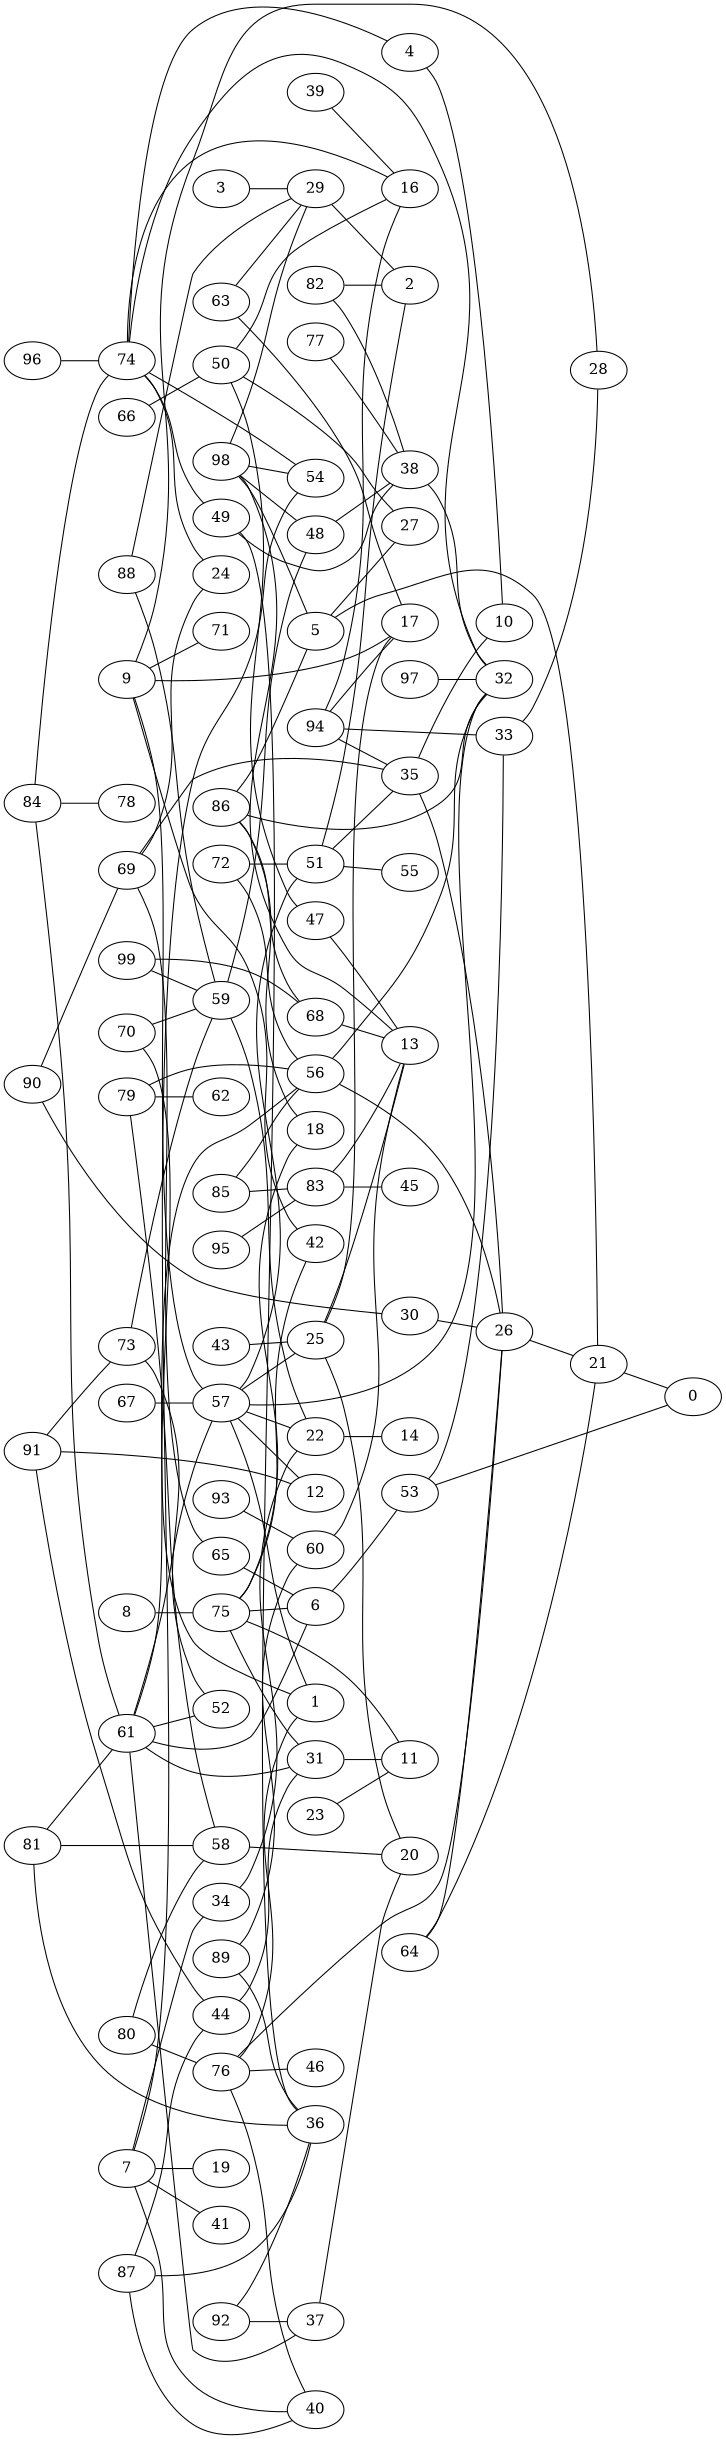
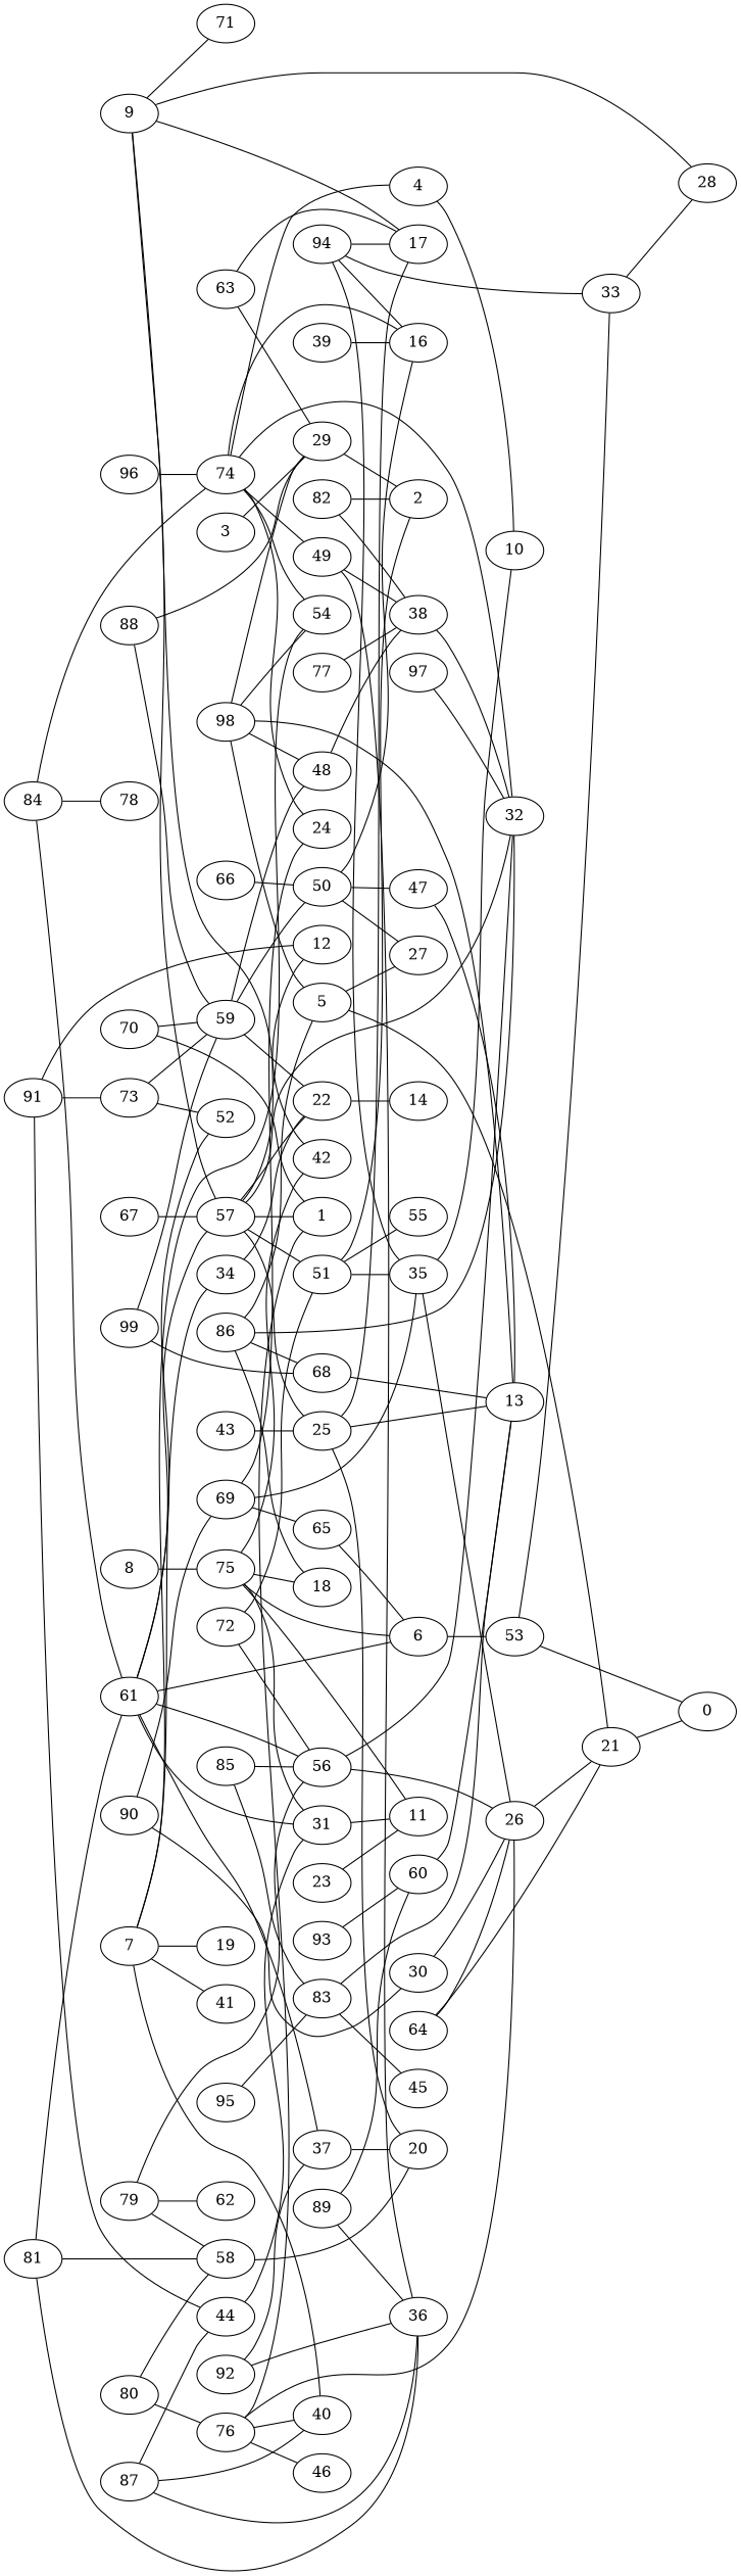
  digraph {
    rankdir=LR
    edge [color=black dir=none]
    49
    38
    36
    32
    91
    73
    44
    12
    59
    52
    39
    16
    77
    94
    17
    35
    33
    63
    29
    3
    2
    68
    55
    13
    87
    40
    31
    22
    50
    48
    72
    56
    51
    26
    37
    20
    80
    58
    76
    53
    0
    82
    89
    60
    93
    92
    99
    25
    21
    79
    62
    10
    8
    75
    42
    11
    18
    6
    83
    45
    64
    34
    14
    90
    30
    69
    24
    65
    9
    71
    28
    57
    1
    27
    47
    67
    95
    81
    61
    98
    5
    54
    96
    74
    4
    43
    85
    23
    46
    97
    70
    66
    84
    78
    7
    19
    41
    86
    88
    subgraph sub_1 {
      49
      38
      36
      32
      91
      73
      44
      12
      59
      52
      39
      16
      77
      94
      17
      35
      33
      63
      29
      3
      2
      68
      55
      13
      87
      40
      31
      22
      50
      48
      72
      56
      51
      26
      37
      20
      80
      58
      76
      53
      0
      82
      89
      60
      93
      92
      99
      25
      21
      79
      62
      10
      8
      75
      42
      11
      18
      6
      83
      45
      64
      34
      14
      90
      30
      69
      24
      65
      9
      71
      28
      57
      1
      27
      47
      67
      95
      81
      61
      98
      5
      54
      96
      74
      4
      43
      85
      23
      46
      97
      70
      66
      84
      78
      7
      19
      41
      86
      88
    }
    49 -> 38
    49 -> 36
    38 -> 32
    91 -> 73
    91 -> 44
    91 -> 12
    73 -> 59
    73 -> 52
    44 -> 31
    59 -> 22
+   59 -> 50
    59 -> 48
    39 -> 16
    77 -> 38
    94 -> 16
    94 -> 17
    94 -> 35
    94 -> 33
    35 -> 26
    35 -> 10
    33 -> 28
    63 -> 17
    63 -> 29
    29 -> 2
    3 -> 29
    68 -> 13
    87 -> 36
    87 -> 44
    87 -> 40
    31 -> 11
    22 -> 14
    50 -> 16
    50 -> 27
    50 -> 47
    48 -> 38
    72 -> 56
    72 -> 51
    56 -> 32
    56 -> 26
    51 -> 35
    51 -> 2
    51 -> 55
    26 -> 21
    37 -> 20
    80 -> 58
    80 -> 76
    58 -> 20
    76 -> 40
    76 -> 26
    76 -> 1
    76 -> 46
    53 -> 33
    53 -> 0
    82 -> 38
    82 -> 2
    89 -> 36
    89 -> 60
    60 -> 13
    93 -> 60
    92 -> 36
    92 -> 37
    99 -> 59
    99 -> 68
    25 -> 17
    25 -> 13
    25 -> 20
    21 -> 0
    79 -> 56
    79 -> 58
    79 -> 62
    8 -> 75
    75 -> 31
    75 -> 42
    75 -> 11
    75 -> 18
    75 -> 6
    6 -> 53
    83 -> 13
    83 -> 45
    64 -> 26
    64 -> 21
    34 -> 22
    90 -> 30
    90 -> 69
    30 -> 26
    69 -> 35
    69 -> 24
    69 -> 65
    65 -> 6
    9 -> 17
    9 -> 42
    9 -> 71
    9 -> 28
    9 -> 57
    57 -> 32
    57 -> 12
    57 -> 22
    57 -> 51
    57 -> 25
    57 -> 1
    47 -> 13
    67 -> 57
    95 -> 83
    81 -> 36
    81 -> 58
    81 -> 61
    61 -> 52
    61 -> 31
    61 -> 56
    61 -> 37
    61 -> 6
    61 -> 57
    98 -> 29
    98 -> 13
    98 -> 48
    98 -> 5
    98 -> 54
    5 -> 21
    5 -> 27
    96 -> 74
    74 -> 49
    74 -> 32
    74 -> 16
    74 -> 24
    74 -> 54
    74 -> 4
    4 -> 10
    43 -> 25
    85 -> 56
    85 -> 83
    23 -> 11
    97 -> 32
    70 -> 59
    70 -> 1
    66 -> 50
    84 -> 61
    84 -> 74
    84 -> 78
    7 -> 40
    7 -> 34
    7 -> 54
    7 -> 19
    7 -> 41
    86 -> 32
    86 -> 68
    86 -> 18
    86 -> 5
    88 -> 59
    88 -> 29
  }
